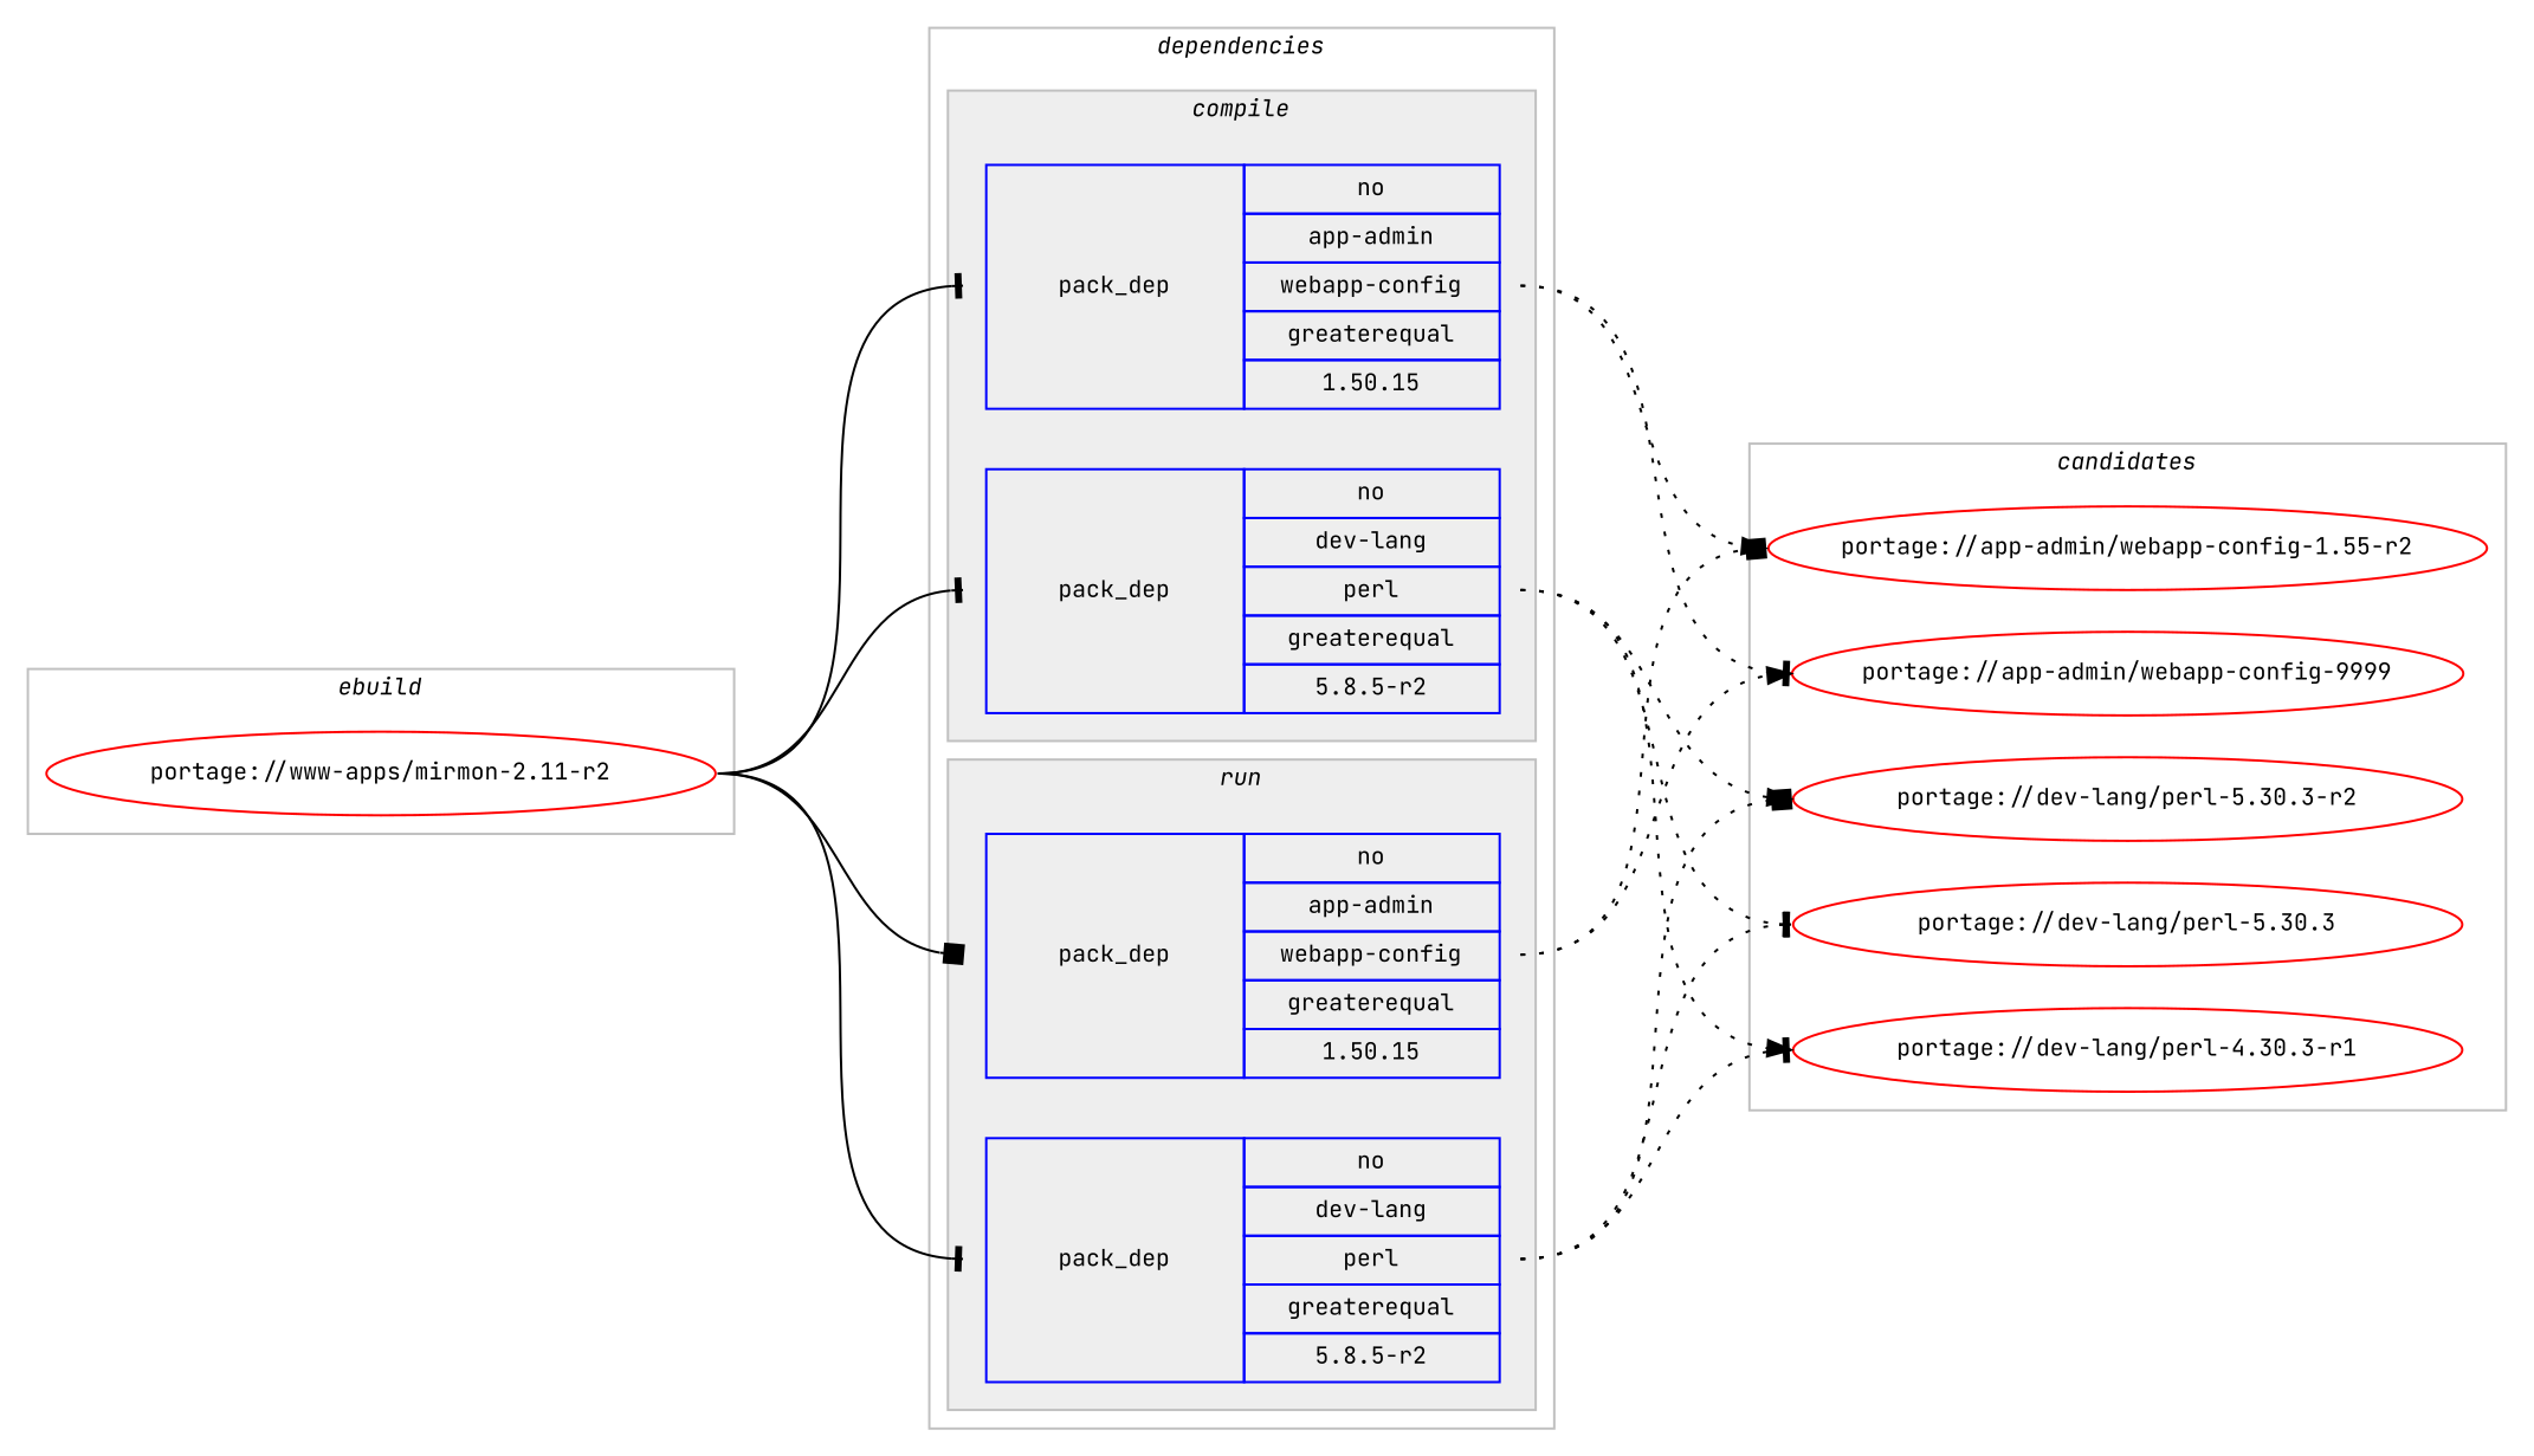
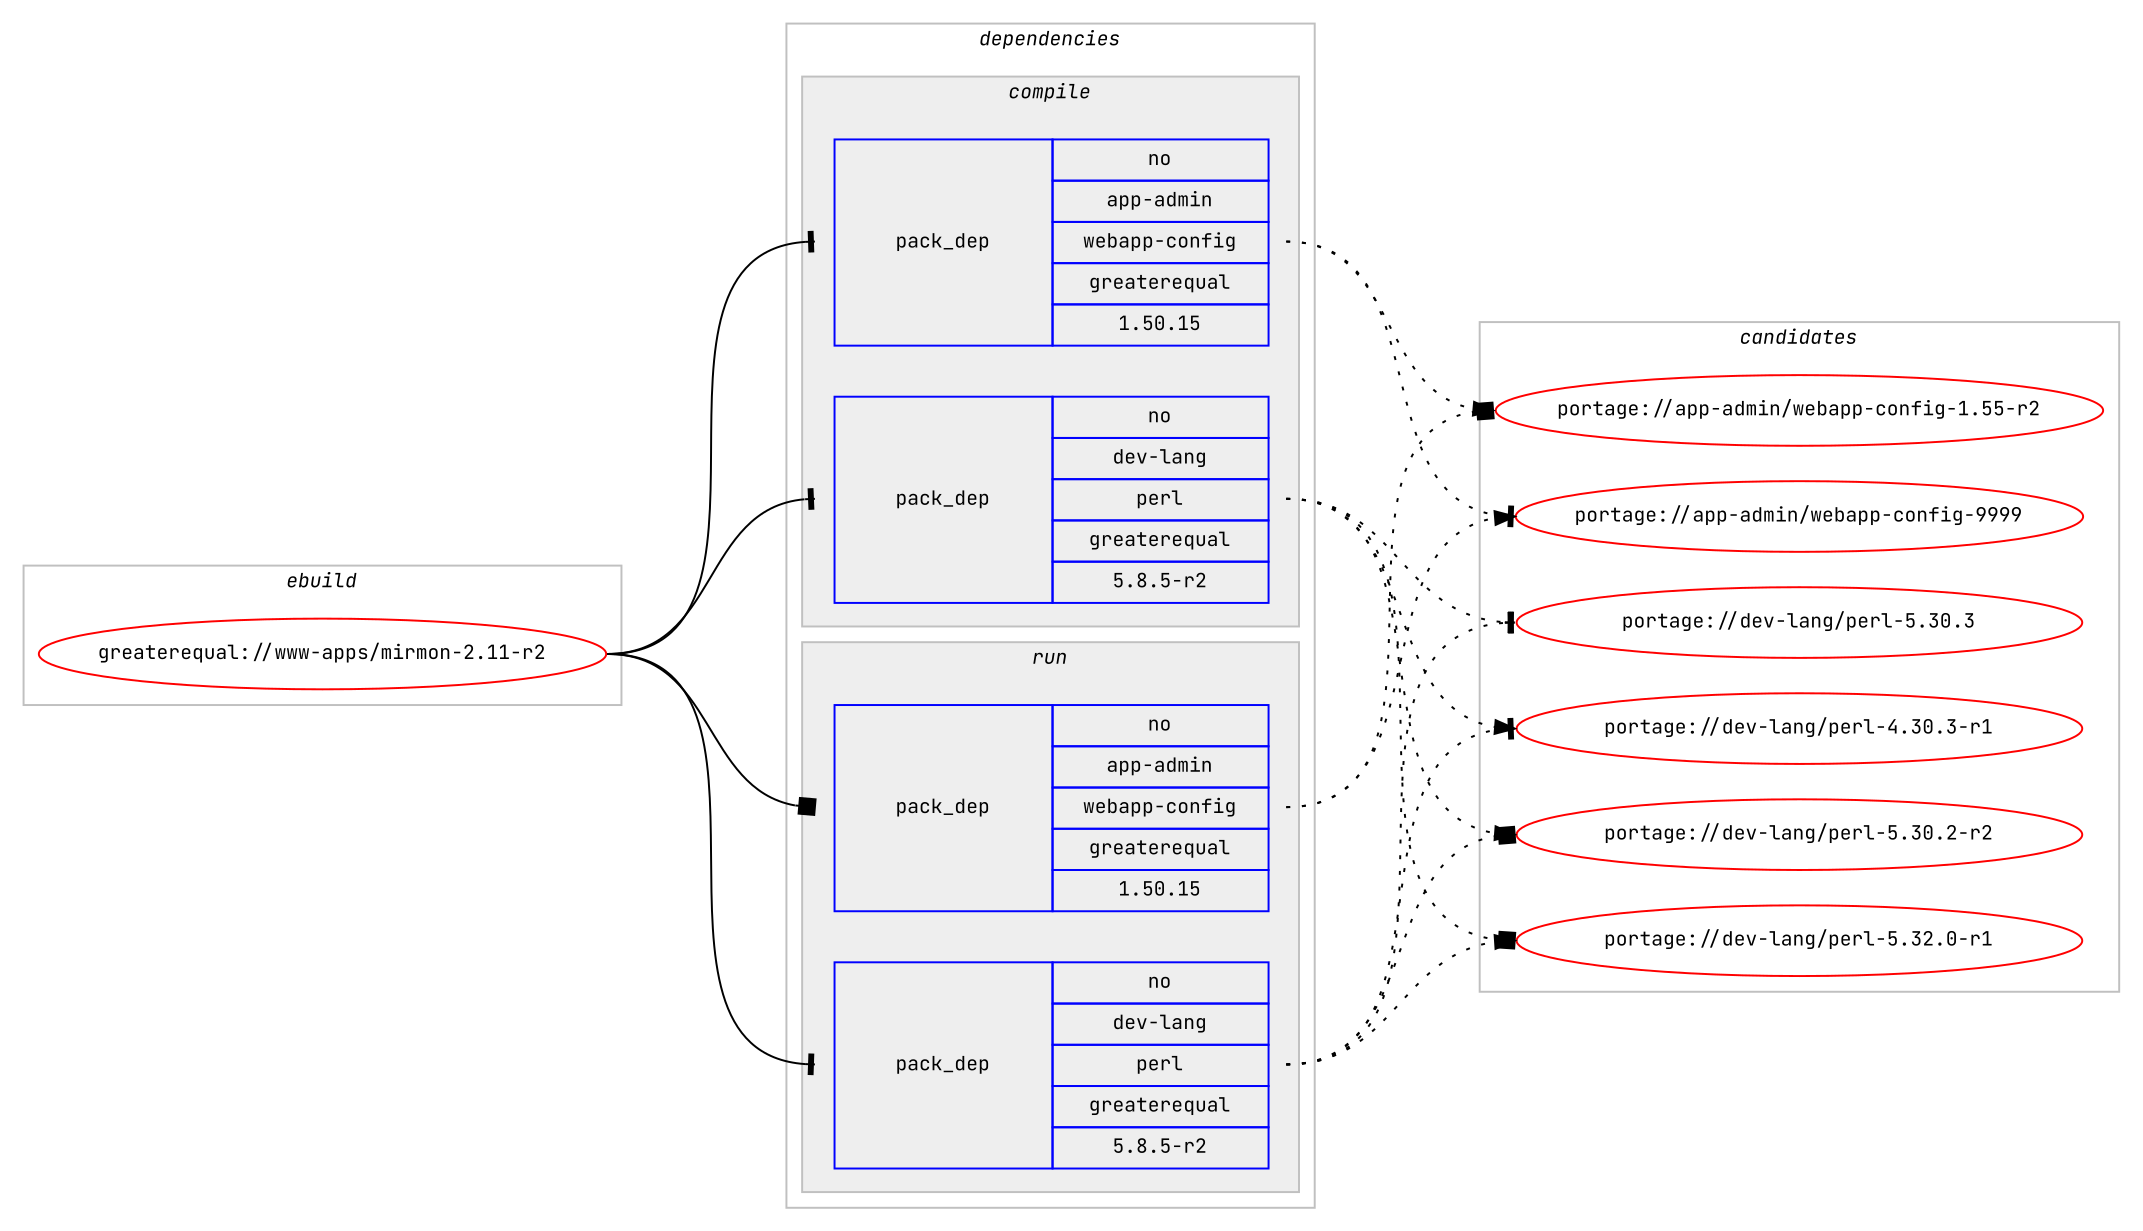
  digraph {
    compound=true
    concentrate=true
    fontname="JetBrains Mono"
    fontsize=10
    newrank=true
    rankdir=LR
    ranksep=1.5
    node [color=red fontname="JetBrains Mono" fontsize=10]
    edge [arrowhead=tee fontname="JetBrains Mono" headport=w style=dotted tailport=e weight=100]
-   n1 [label="portage://www-apps/mirmon-2.11-r2" width=4]
+   n1 [label="greaterequal://www-apps/mirmon-2.11-r2" width=4]
    n2 [color=blue label=<<TABLE BORDER="0" CELLBORDER="1" CELLSPACING="0" CELLPADDING="4" WIDTH="220"><TR><TD ROWSPAN="6" CELLPADDING="30">pack_dep</TD></TR><TR><TD WIDTH="110">no</TD></TR><TR><TD>app-admin</TD></TR><TR><TD>webapp-config</TD></TR><TR><TD>greaterequal</TD></TR><TR><TD>1.50.15</TD></TR></TABLE>> shape=none]
    n3 [color=blue label=<<TABLE BORDER="0" CELLBORDER="1" CELLSPACING="0" CELLPADDING="4" WIDTH="220"><TR><TD ROWSPAN="6" CELLPADDING="30">pack_dep</TD></TR><TR><TD WIDTH="110">no</TD></TR><TR><TD>dev-lang</TD></TR><TR><TD>perl</TD></TR><TR><TD>greaterequal</TD></TR><TR><TD>5.8.5-r2</TD></TR></TABLE>> shape=none]
    n4 [color=blue label=<<TABLE BORDER="0" CELLBORDER="1" CELLSPACING="0" CELLPADDING="4" WIDTH="220"><TR><TD ROWSPAN="6" CELLPADDING="30">pack_dep</TD></TR><TR><TD WIDTH="110">no</TD></TR><TR><TD>app-admin</TD></TR><TR><TD>webapp-config</TD></TR><TR><TD>greaterequal</TD></TR><TR><TD>1.50.15</TD></TR></TABLE>> shape=none]
    n5 [color=blue label=<<TABLE BORDER="0" CELLBORDER="1" CELLSPACING="0" CELLPADDING="4" WIDTH="220"><TR><TD ROWSPAN="6" CELLPADDING="30">pack_dep</TD></TR><TR><TD WIDTH="110">no</TD></TR><TR><TD>dev-lang</TD></TR><TR><TD>perl</TD></TR><TR><TD>greaterequal</TD></TR><TR><TD>5.8.5-r2</TD></TR></TABLE>> shape=none]
    n6 [label="portage://app-admin/webapp-config-1.55-r2" width=4]
    n7 [label="portage://app-admin/webapp-config-9999" width=4]
    n8 [label="portage://dev-lang/perl-5.30.3" width=4]
    n9 [label="portage://dev-lang/perl-4.30.3-r1" width=4]
-   n10 [label="portage://dev-lang/perl-5.30.3-r2" width=4]
+   n10 [label="portage://dev-lang/perl-5.30.2-r2" width=4]
+   n11 [label="portage://dev-lang/perl-5.32.0-r1" width=4]
    subgraph cluster_1 {
      color=gray
      label=<<i>ebuild</i>>
      rank=same
      n1
    }
    subgraph cluster_2 {
      color=gray
      label=<<i>dependencies</i>>
      subgraph cluster_3 {
        color=gray
        fillcolor="#eeeeee"
        label=<<i>compile</i>>
        style=filled
        subgraph sub_4 {
          color=gray
          fillcolor="#eeeeee"
          label=<<i>compile</i>>
          style=filled
          n2
        }
        subgraph sub_5 {
          color=gray
          fillcolor="#eeeeee"
          label=<<i>compile</i>>
          style=filled
          n3
        }
      }
      subgraph cluster_6 {
        color=gray
        fillcolor="#eeeeee"
        label=<<i>compile and run</i>>
        style=filled
      }
      subgraph cluster_7 {
        color=gray
        fillcolor="#eeeeee"
        label=<<i>run</i>>
        style=filled
        subgraph sub_8 {
          color=gray
          fillcolor="#eeeeee"
          label=<<i>run</i>>
          style=filled
          n4
        }
        subgraph sub_9 {
          color=gray
          fillcolor="#eeeeee"
          label=<<i>run</i>>
          style=filled
          n5
        }
      }
    }
    subgraph cluster_10 {
      color=gray
      label=<<i>candidates</i>>
      rank=same
      subgraph sub_11 {
        color=black
        label=<<i>candidates</i>>
        nodesep=1
        rank=same
        n6
        n7
      }
      subgraph sub_12 {
        color=black
        label=<<i>candidates</i>>
        nodesep=1
        rank=same
        n8
        n9
        n10
+       n11
      }
      subgraph sub_13 {
        color=black
        label=<<i>candidates</i>>
        nodesep=1
        rank=same
        n6
        n7
      }
      subgraph sub_14 {
        color=black
        label=<<i>candidates</i>>
        nodesep=1
        rank=same
        n8
        n9
        n10
+       n11
      }
    }
    n1 -> n2 [style=solid weight=20]
    n1 -> n3 [style=solid weight=20]
    n1 -> n4 [arrowhead=box style=solid weight=20]
    n1 -> n5 [style=solid weight=20]
    n2 -> n6 [arrowhead=normal]
    n2 -> n7
    n3 -> n8
    n3 -> n9 [arrowhead=normal]
    n3 -> n10 [arrowhead=normal]
+   n3 -> n11 [arrowhead=box]
    n4 -> n6 [arrowhead=box]
    n4 -> n7 [arrowhead=normal]
    n5 -> n8
    n5 -> n9
    n5 -> n10 [arrowhead=box]
+   n5 -> n11 [arrowhead=normal]
  }
